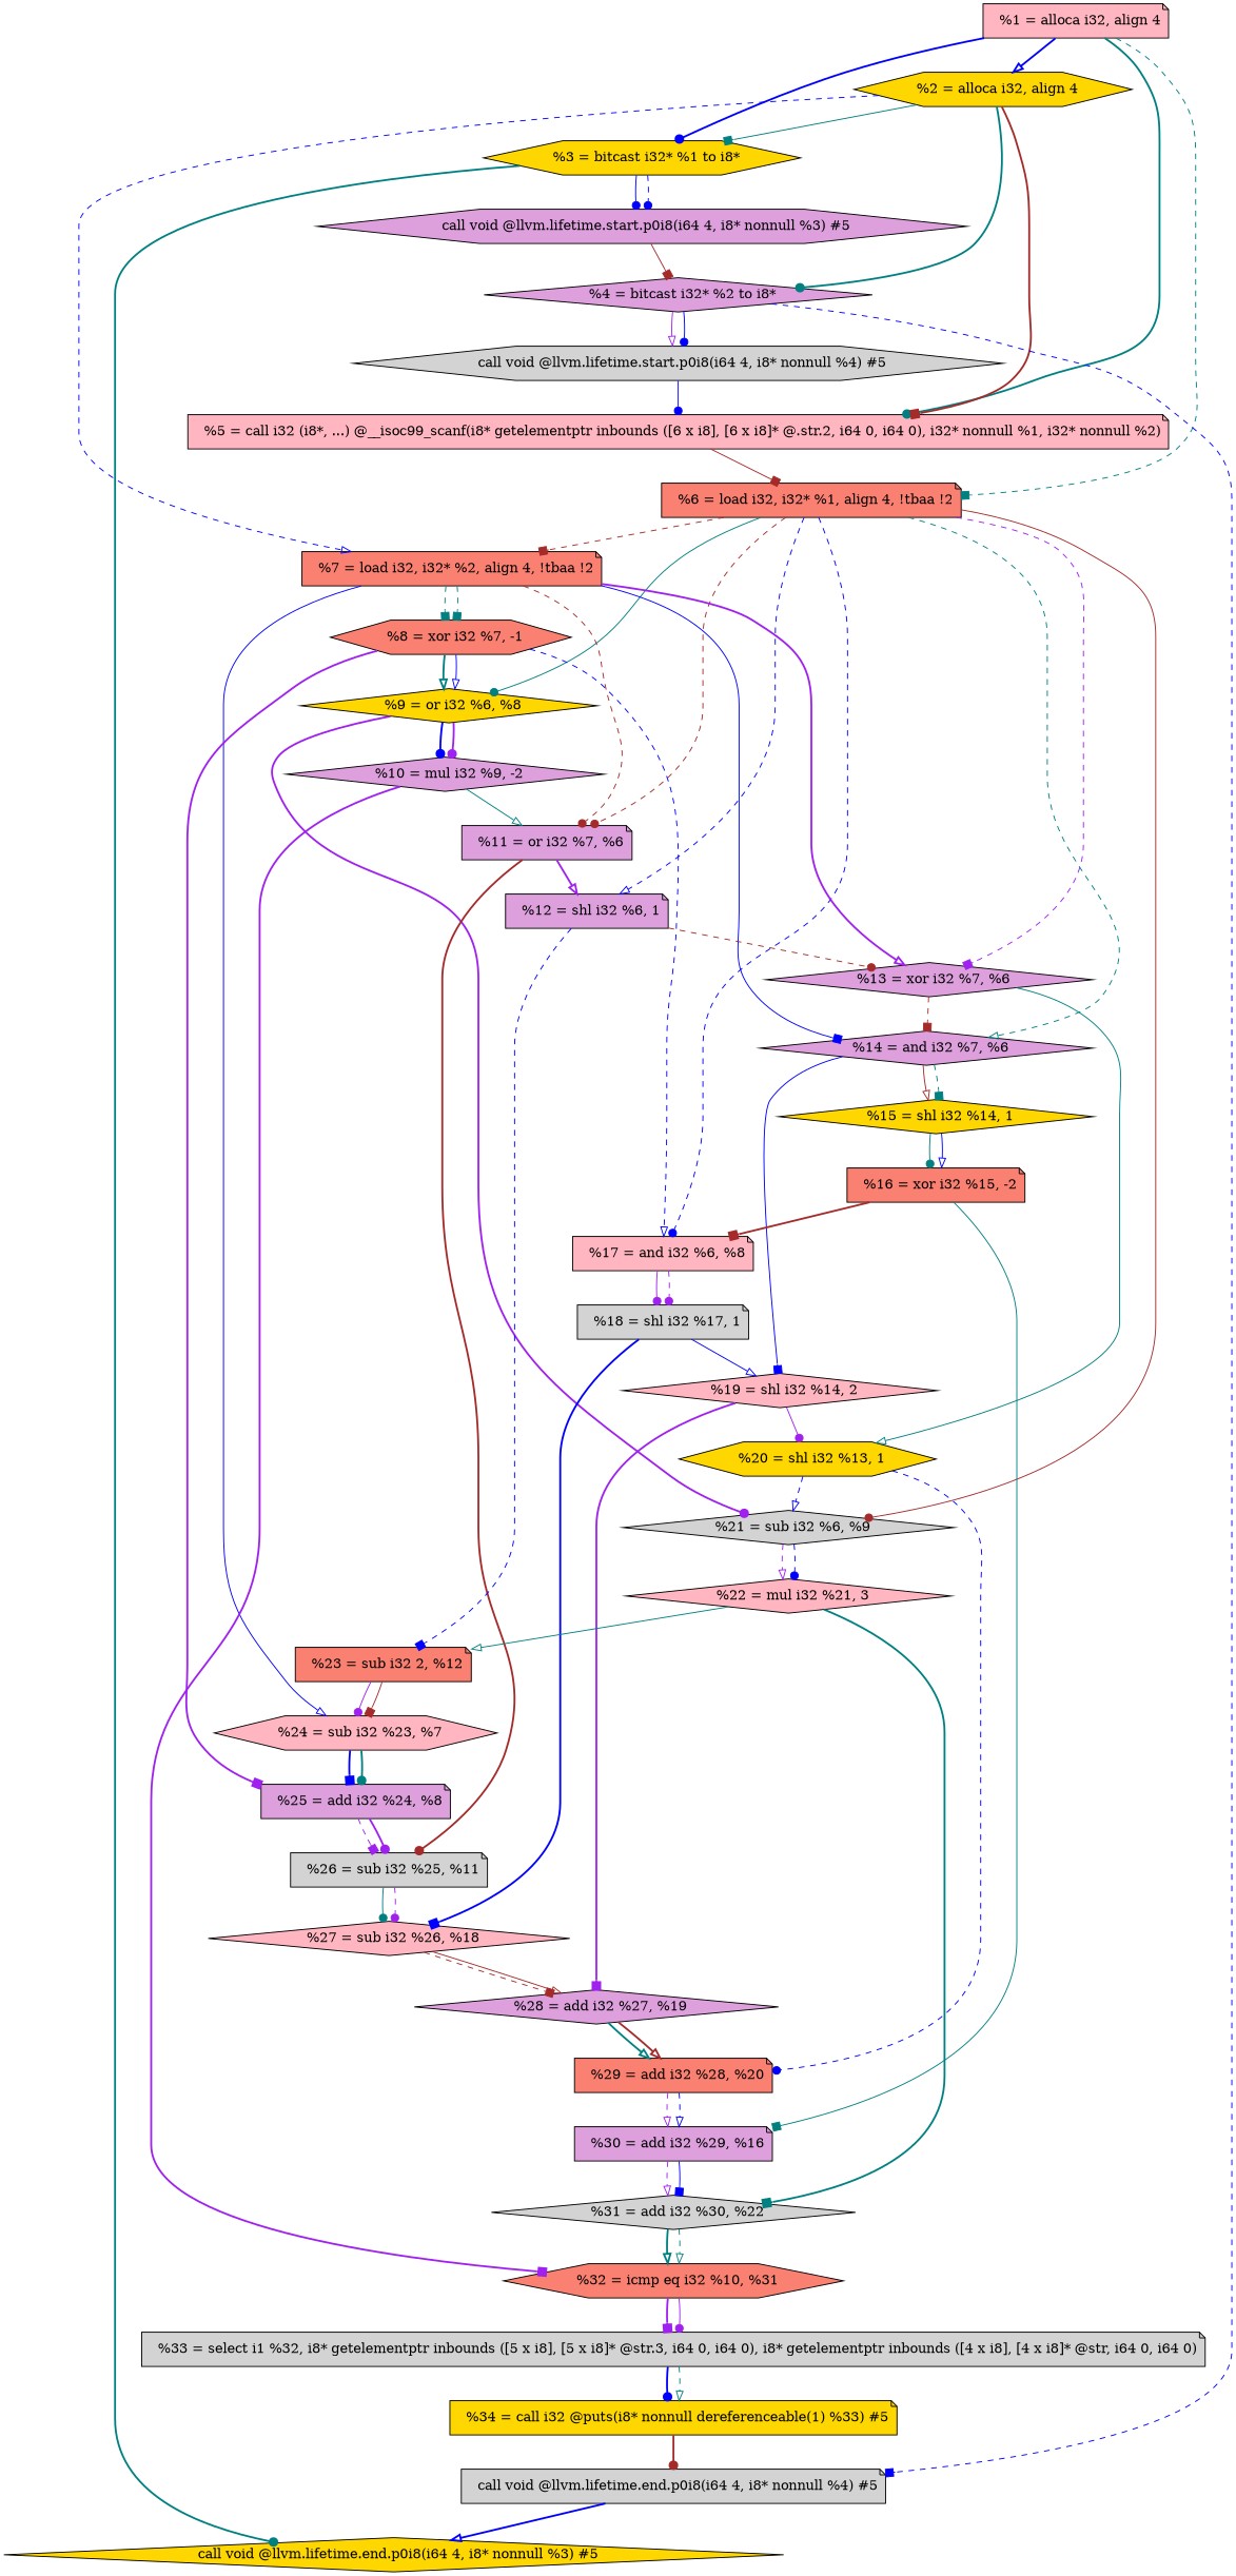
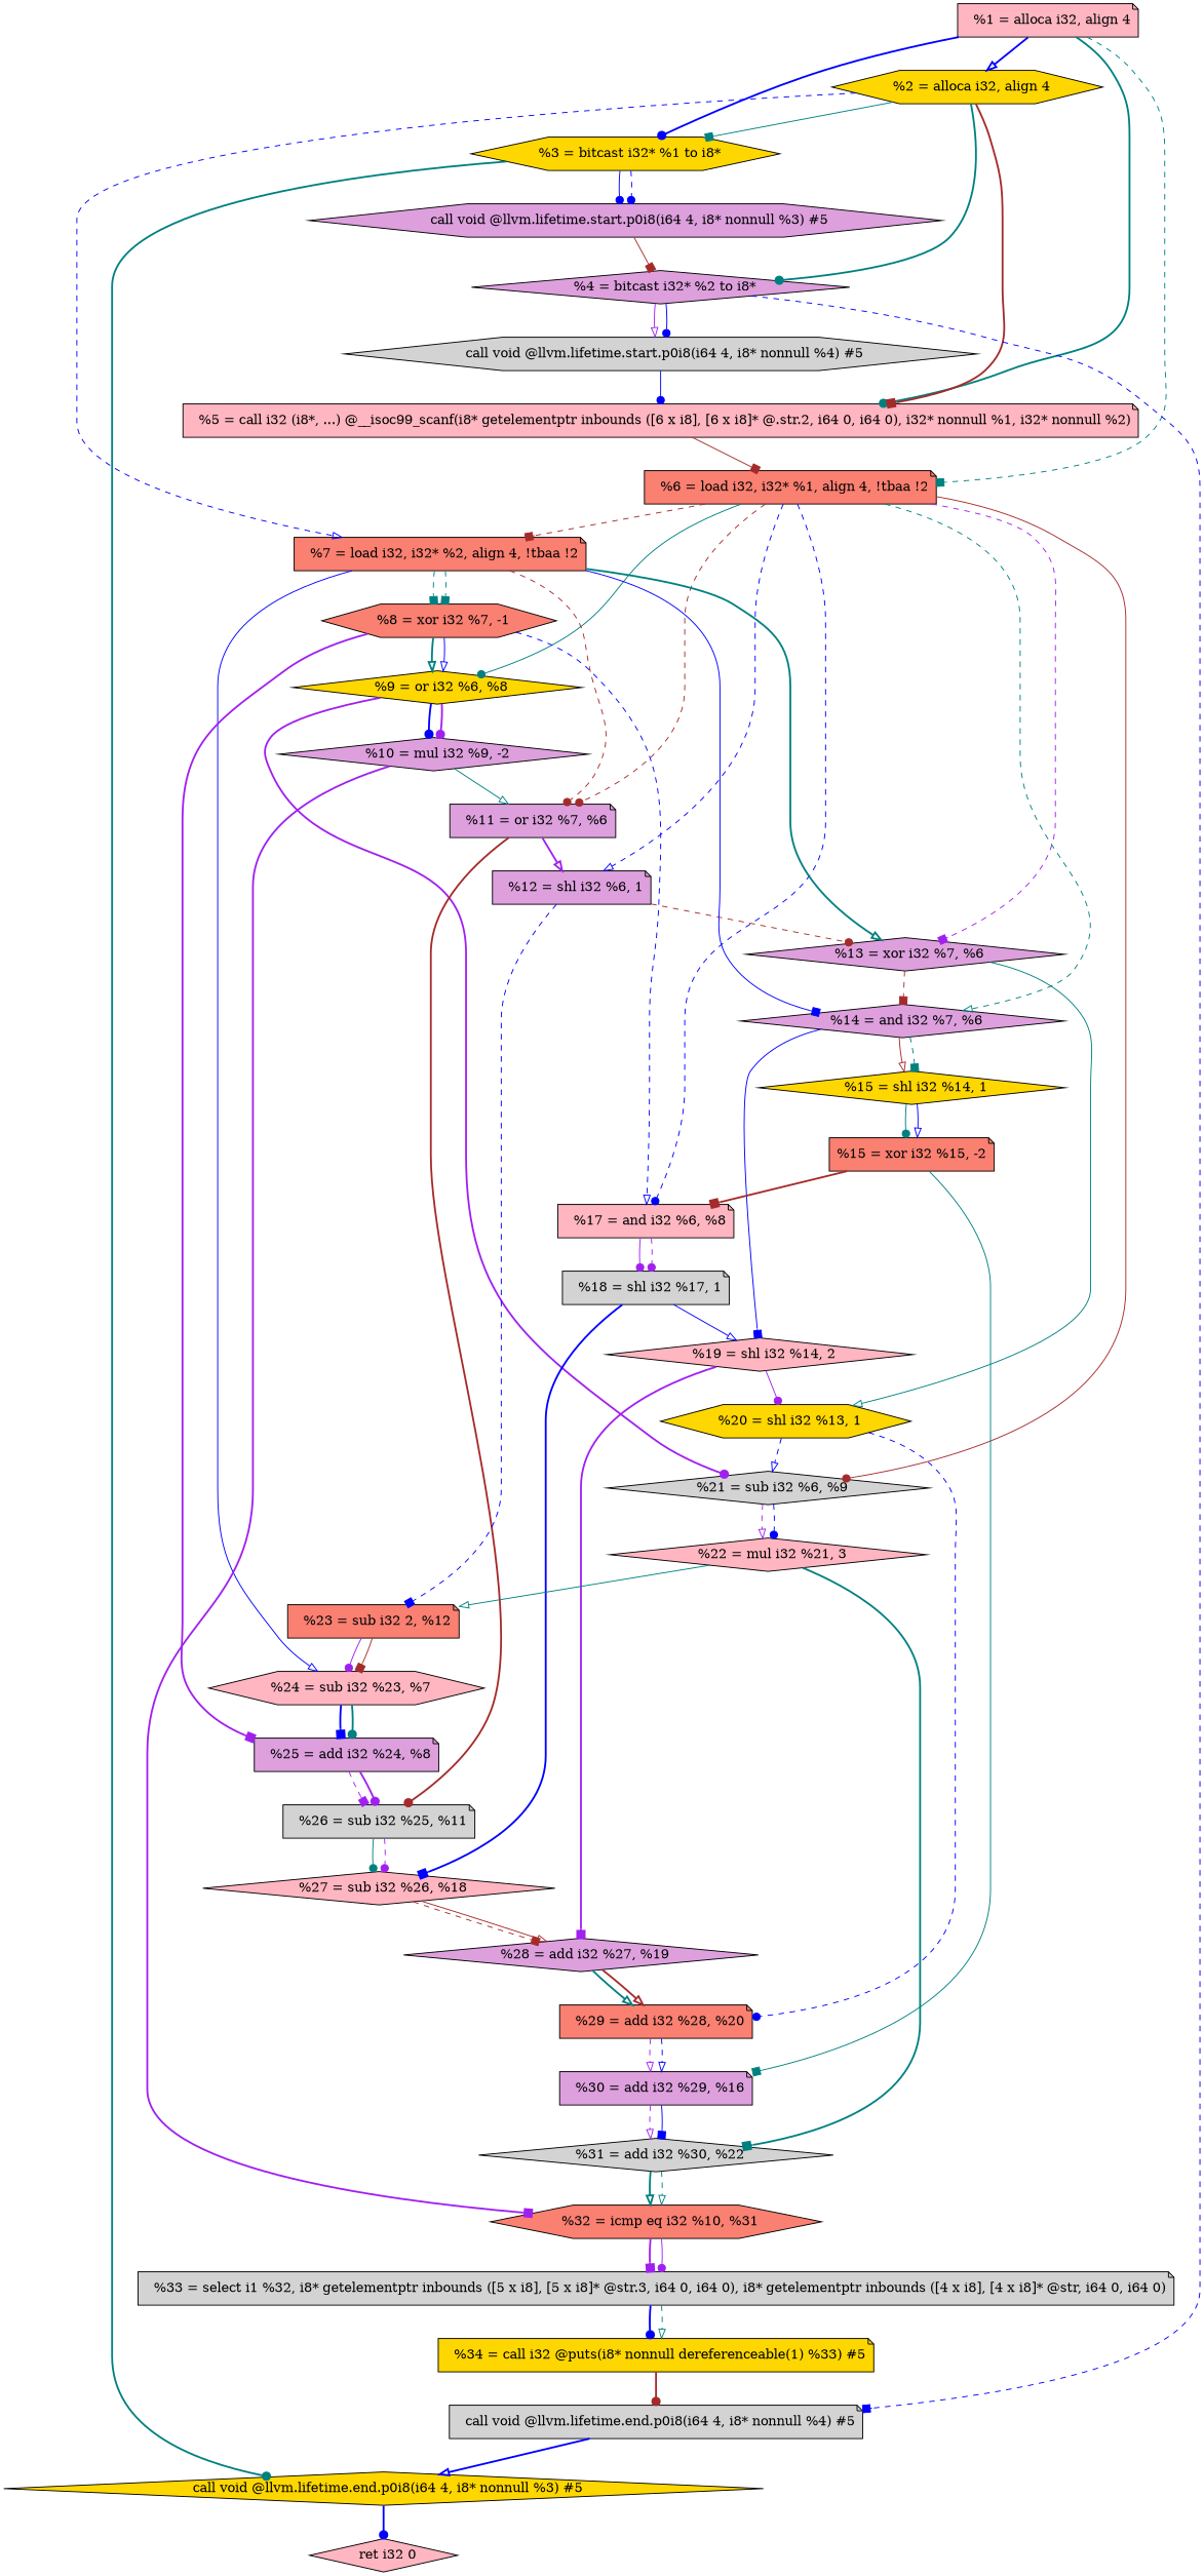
  digraph {
    node [fillcolor=plum shape=note style=filled]
    edge [arrowhead=dot color=blue style=dashed]
    n1 [fillcolor=lightpink label="  %1 = alloca i32, align 4"]
    n2 [fillcolor=gold label="  %2 = alloca i32, align 4" shape=hexagon]
    n3 [fillcolor=gold label="  %3 = bitcast i32* %1 to i8*" shape=hexagon]
    n4 [fillcolor=lightpink label="  %5 = call i32 (i8*, ...) @__isoc99_scanf(i8* getelementptr inbounds ([6 x i8], [6 x i8]* @.str.2, i64 0, i64 0), i32* nonnull %1, i32* nonnull %2)"]
    n5 [fillcolor=salmon label="  %6 = load i32, i32* %1, align 4, !tbaa !2"]
    n6 [label="  %4 = bitcast i32* %2 to i8*" shape=diamond]
    n7 [fillcolor=salmon label="  %7 = load i32, i32* %2, align 4, !tbaa !2"]
    n8 [label="  call void @llvm.lifetime.start.p0i8(i64 4, i8* nonnull %3) #5" shape=hexagon]
    n9 [fillcolor=gold label="  call void @llvm.lifetime.end.p0i8(i64 4, i8* nonnull %3) #5" shape=diamond]
    n10 [fillcolor=gold label="  %9 = or i32 %6, %8" shape=diamond]
    n11 [label="  %11 = or i32 %7, %6"]
    n12 [label="  %12 = shl i32 %6, 1"]
    n13 [label="  %13 = xor i32 %7, %6" shape=diamond]
    n14 [label="  %14 = and i32 %7, %6" shape=diamond]
    n15 [fillcolor=lightpink label="  %17 = and i32 %6, %8"]
    n16 [fillcolor=lightgrey label="  %21 = sub i32 %6, %9" shape=diamond]
    n17 [fillcolor=lightgrey label="  call void @llvm.lifetime.start.p0i8(i64 4, i8* nonnull %4) #5" shape=hexagon]
    n18 [fillcolor=lightgrey label="  call void @llvm.lifetime.end.p0i8(i64 4, i8* nonnull %4) #5"]
    n19 [fillcolor=salmon label="  %8 = xor i32 %7, -1" shape=hexagon]
    n20 [fillcolor=lightpink label="  %24 = sub i32 %23, %7" shape=hexagon]
+   n21 [fillcolor=lightpink label="  ret i32 0" shape=diamond]
    n22 [label="  %10 = mul i32 %9, -2" shape=diamond]
    n23 [fillcolor=lightgrey label="  %26 = sub i32 %25, %11"]
    n24 [fillcolor=salmon label="  %23 = sub i32 2, %12"]
    n25 [fillcolor=gold label="  %20 = shl i32 %13, 1" shape=hexagon]
    n26 [fillcolor=gold label="  %15 = shl i32 %14, 1" shape=diamond]
    n27 [fillcolor=lightpink label="  %19 = shl i32 %14, 2" shape=diamond]
    n28 [fillcolor=lightgrey label="  %18 = shl i32 %17, 1"]
    n29 [fillcolor=lightpink label="  %22 = mul i32 %21, 3" shape=diamond]
    n30 [label="  %25 = add i32 %24, %8"]
    n31 [fillcolor=salmon label="  %32 = icmp eq i32 %10, %31" shape=hexagon]
    n32 [fillcolor=lightgrey label="  %33 = select i1 %32, i8* getelementptr inbounds ([5 x i8], [5 x i8]* @str.3, i64 0, i64 0), i8* getelementptr inbounds ([4 x i8], [4 x i8]* @str, i64 0, i64 0)"]
    n33 [fillcolor=lightpink label="  %27 = sub i32 %26, %18" shape=diamond]
    n34 [fillcolor=salmon label="  %29 = add i32 %28, %20"]
-   n35 [fillcolor=salmon label="  %16 = xor i32 %15, -2"]
+   n35 [fillcolor=salmon label="%15 = xor i32 %15, -2"]
    n36 [label="  %28 = add i32 %27, %19" shape=diamond]
    n37 [label="  %30 = add i32 %29, %16"]
    n38 [fillcolor=lightgrey label="  %31 = add i32 %30, %22" shape=diamond]
    n39 [fillcolor=gold label="  %34 = call i32 @puts(i8* nonnull dereferenceable(1) %33) #5"]
    n1 -> n2 [arrowhead=onormal style=bold]
    n1 -> n3 [style=bold]
    n1 -> n4 [color=teal style=bold]
    n1 -> n5 [arrowhead=box color=teal]
    n2 -> n3 [arrowhead=box color=teal style=solid]
    n2 -> n4 [arrowhead=box color=brown style=bold]
    n2 -> n6 [color=teal style=bold]
    n2 -> n7 [arrowhead=onormal]
    n3 -> n8 [style=solid]
    n3 -> n8
    n3 -> n9 [color=teal style=bold]
    n4 -> n5 [arrowhead=box color=brown style=solid]
    n5 -> n7 [arrowhead=box color=brown]
    n5 -> n10 [color=teal style=solid]
    n5 -> n11 [color=brown]
    n5 -> n12 [arrowhead=onormal]
    n5 -> n13 [arrowhead=box color=purple]
    n5 -> n14 [arrowhead=onormal color=teal]
    n5 -> n15
    n5 -> n16 [color=brown style=solid]
    n6 -> n17 [arrowhead=onormal color=purple style=solid]
    n6 -> n17 [style=solid]
    n6 -> n18 [arrowhead=box]
    n7 -> n11 [color=brown]
-   n7 -> n13 [arrowhead=onormal color=purple style=bold]
+   n7 -> n13 [arrowhead=onormal color=teal style=bold]
    n7 -> n14 [arrowhead=box style=solid]
    n7 -> n19 [arrowhead=box color=teal]
    n7 -> n19 [arrowhead=box color=teal]
    n7 -> n20 [arrowhead=onormal style=solid]
    n8 -> n6 [arrowhead=box color=brown style=solid]
+   n9 -> n21 [style=bold]
    n10 -> n16 [color=purple style=bold]
    n10 -> n22 [style=bold]
    n10 -> n22 [color=purple style=bold]
    n11 -> n12 [arrowhead=onormal color=purple style=bold]
    n11 -> n23 [color=brown style=bold]
    n12 -> n13 [color=brown]
    n12 -> n24 [arrowhead=box]
    n13 -> n14 [arrowhead=box color=brown]
    n13 -> n25 [arrowhead=onormal color=teal style=solid]
    n14 -> n26 [arrowhead=onormal color=brown style=solid]
    n14 -> n26 [arrowhead=box color=teal]
    n14 -> n27 [arrowhead=box style=solid]
    n15 -> n28 [color=purple style=solid]
    n15 -> n28 [color=purple]
    n16 -> n29 [arrowhead=onormal color=purple]
    n16 -> n29
    n17 -> n4 [style=solid]
    n18 -> n9 [arrowhead=onormal style=bold]
    n19 -> n10 [arrowhead=onormal color=teal style=bold]
    n19 -> n10 [arrowhead=onormal style=solid]
    n19 -> n15 [arrowhead=onormal]
    n19 -> n30 [arrowhead=box color=purple style=bold]
    n20 -> n30 [arrowhead=box style=bold]
    n20 -> n30 [color=teal style=bold]
    n22 -> n11 [arrowhead=onormal color=teal style=solid]
    n22 -> n31 [arrowhead=box color=purple style=bold]
    n23 -> n33 [color=teal style=solid]
    n23 -> n33 [color=purple]
    n24 -> n20 [color=purple style=solid]
    n24 -> n20 [arrowhead=box color=brown style=solid]
    n25 -> n16 [arrowhead=onormal]
    n25 -> n34
    n26 -> n35 [color=teal style=solid]
    n26 -> n35 [arrowhead=onormal style=solid]
    n27 -> n25 [color=purple style=solid]
    n27 -> n36 [arrowhead=box color=purple style=bold]
    n28 -> n27 [arrowhead=onormal style=solid]
    n28 -> n33 [arrowhead=box style=bold]
    n29 -> n24 [arrowhead=onormal color=teal style=solid]
    n29 -> n38 [arrowhead=box color=teal style=bold]
    n30 -> n23 [arrowhead=box color=purple]
    n30 -> n23 [color=purple style=bold]
    n31 -> n32 [arrowhead=box color=purple style=bold]
    n31 -> n32 [color=purple style=solid]
    n32 -> n39 [style=bold]
    n32 -> n39 [arrowhead=onormal color=teal]
    n33 -> n36 [arrowhead=box color=brown]
    n33 -> n36 [arrowhead=onormal color=brown style=solid]
    n34 -> n37 [arrowhead=onormal color=purple]
    n34 -> n37 [arrowhead=onormal]
    n35 -> n15 [arrowhead=box color=brown style=bold]
    n35 -> n37 [arrowhead=box color=teal style=solid]
    n36 -> n34 [arrowhead=onormal color=teal style=bold]
    n36 -> n34 [arrowhead=onormal color=brown style=bold]
    n37 -> n38 [arrowhead=onormal color=purple]
    n37 -> n38 [arrowhead=box style=solid]
    n38 -> n31 [arrowhead=onormal color=teal style=bold]
    n38 -> n31 [arrowhead=onormal color=teal]
    n39 -> n18 [color=brown style=bold]
  }
